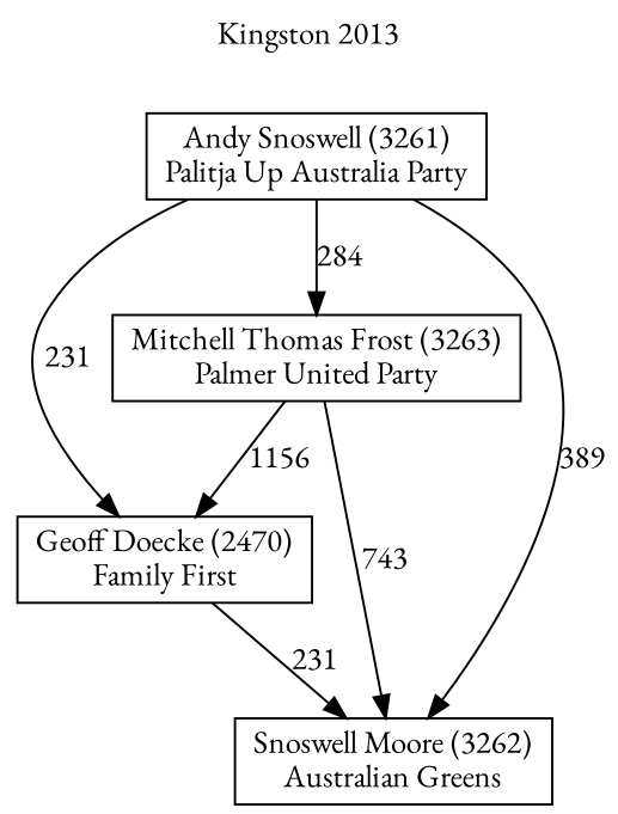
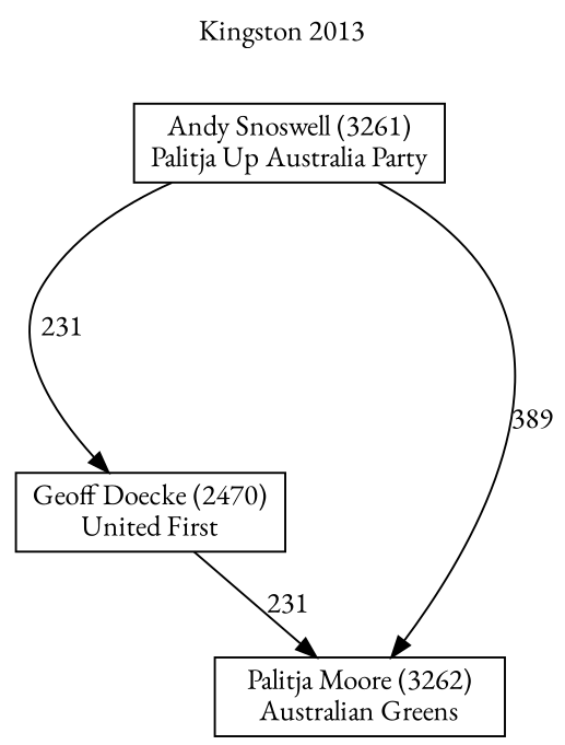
  digraph {
    fontname="EB Garamond"
    label="Kingston 2013"
    labelloc=t
    mclimit=10
    node [fontname="EB Garamond" shape=box]
    edge [fontname="EB Garamond"]
    n1 [label="Andy Snoswell (3261)\nPalitja Up Australia Party"]
-   n2 [label="Geoff Doecke (2470)\nFamily First"]
-   n3 [label="Mitchell Thomas Frost (3263)\nPalmer United Party"]
-   n4 [label="Snoswell Moore (3262)\nAustralian Greens"]
+   n2 [label="Geoff Doecke (2470)\nUnited First"]
+   n4 [label="Palitja Moore (3262)\nAustralian Greens"]
    n1 -> n2 [label=231]
-   n1 -> n3 [label=284]
    n1 -> n4 [label=389]
    n2 -> n4 [label=231]
-   n3 -> n2 [label=1156]
-   n3 -> n4 [label=743]
  }
